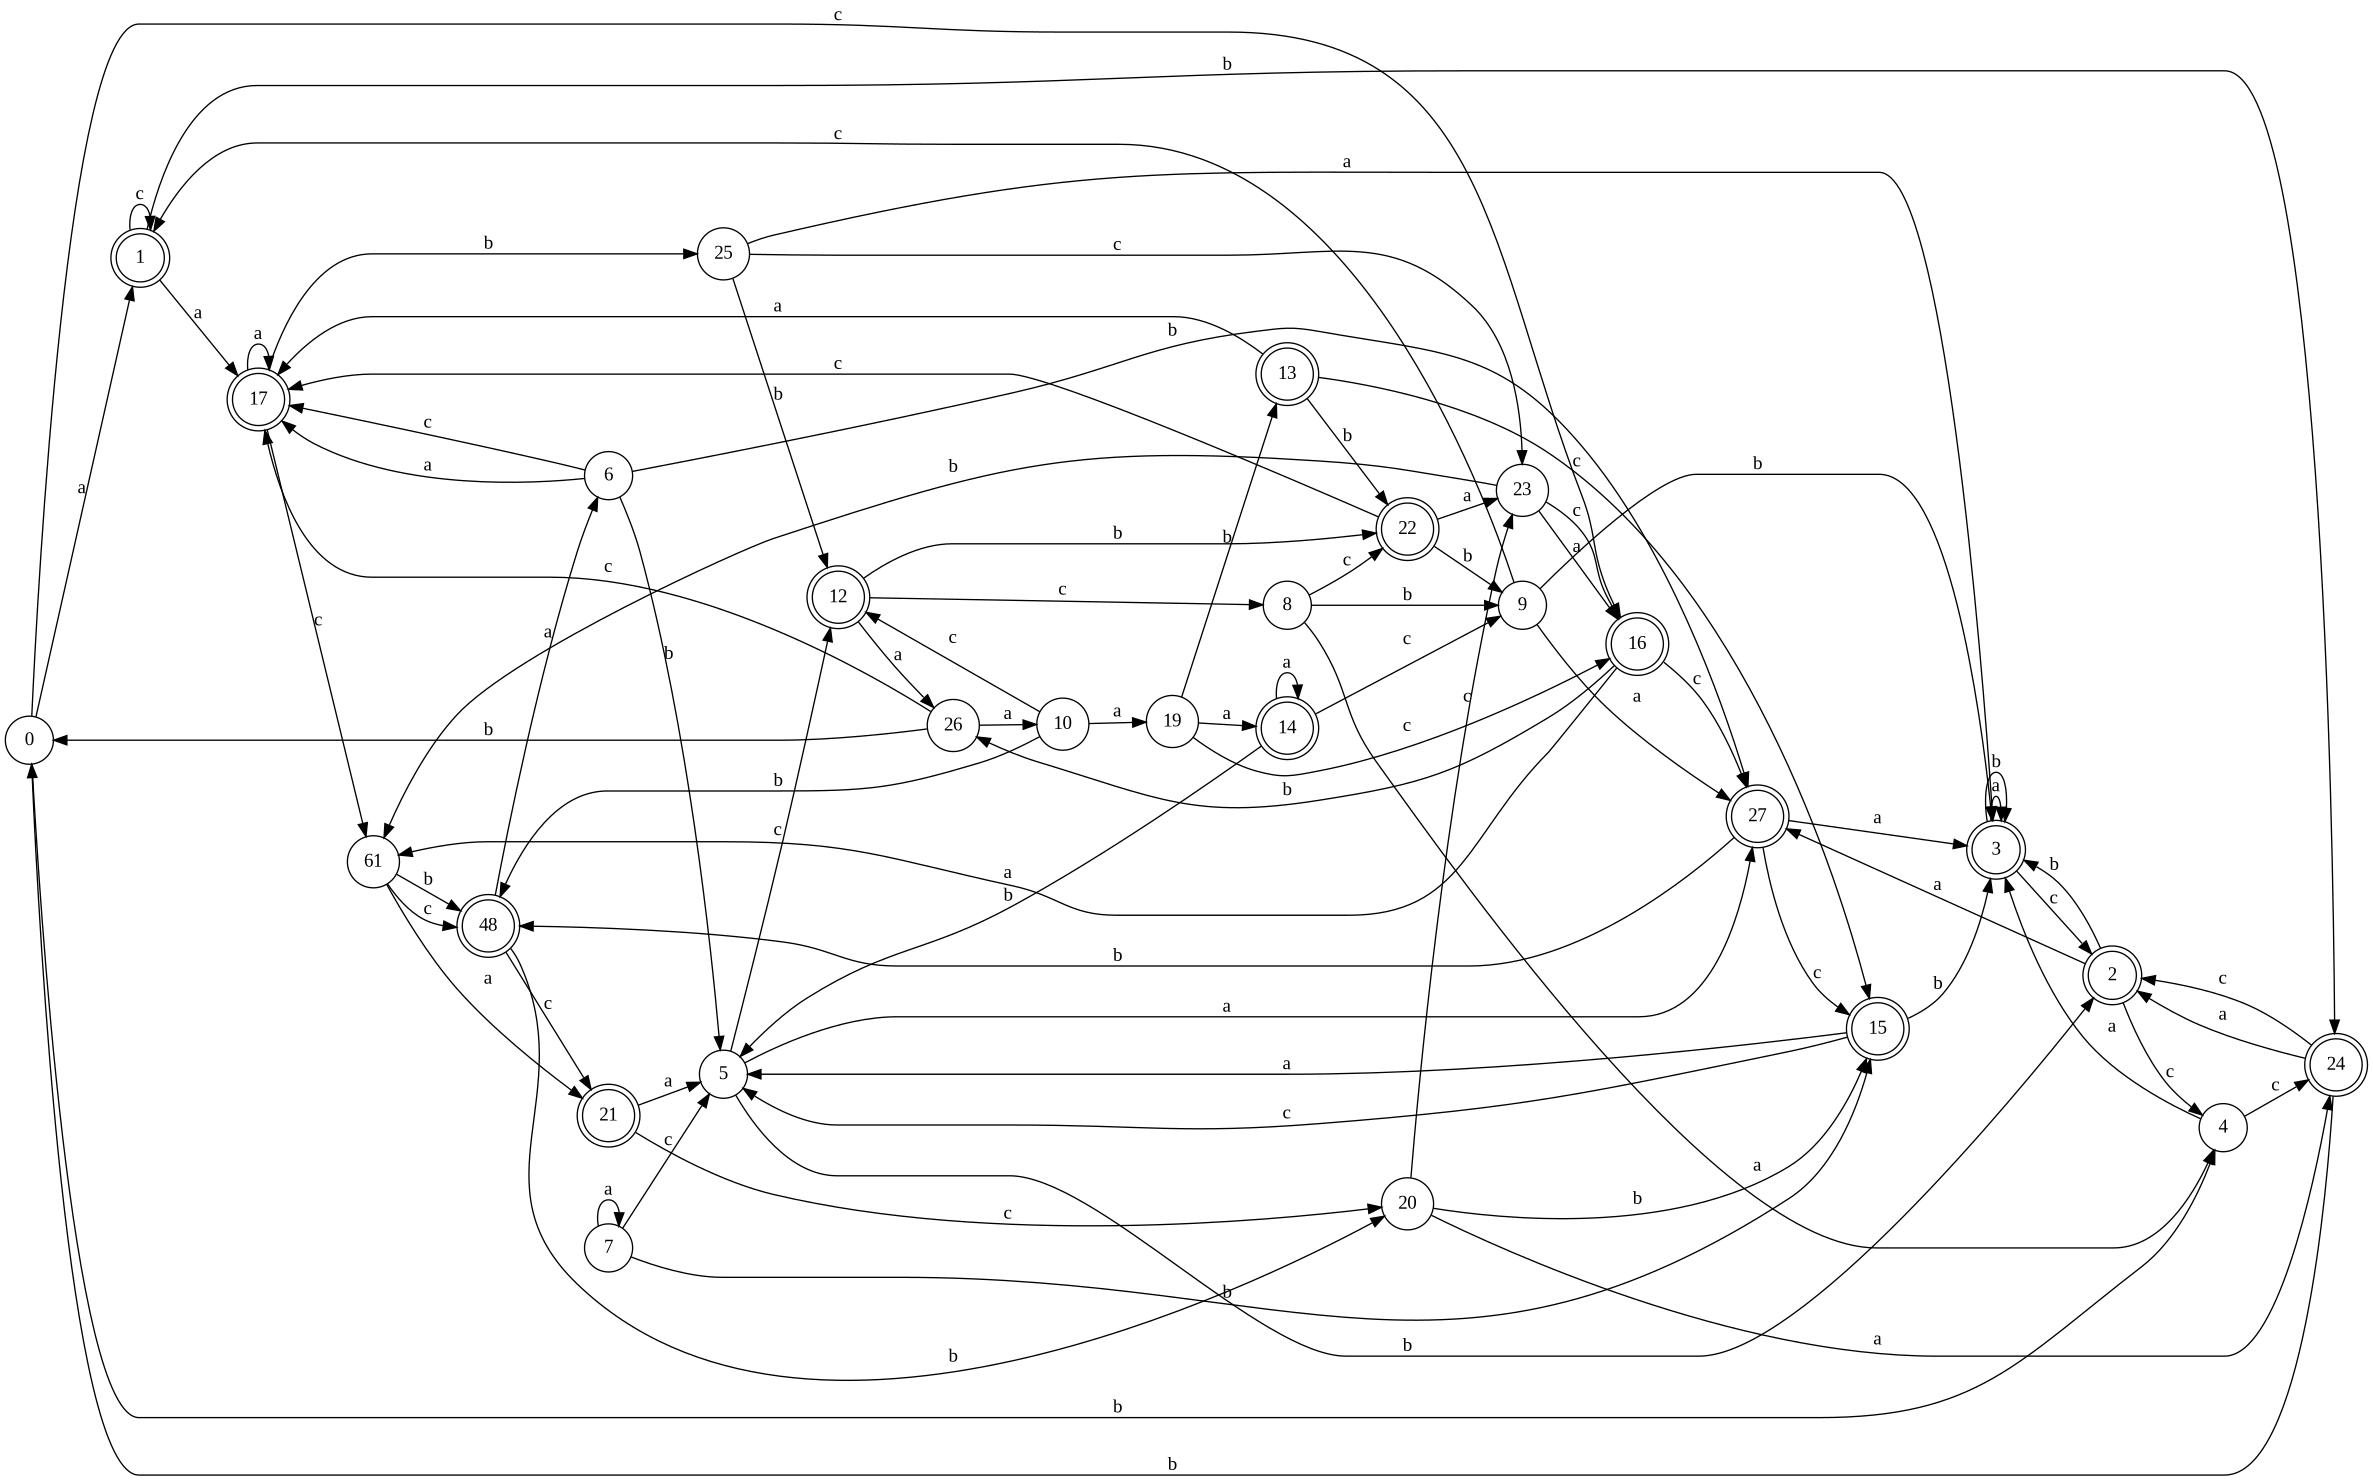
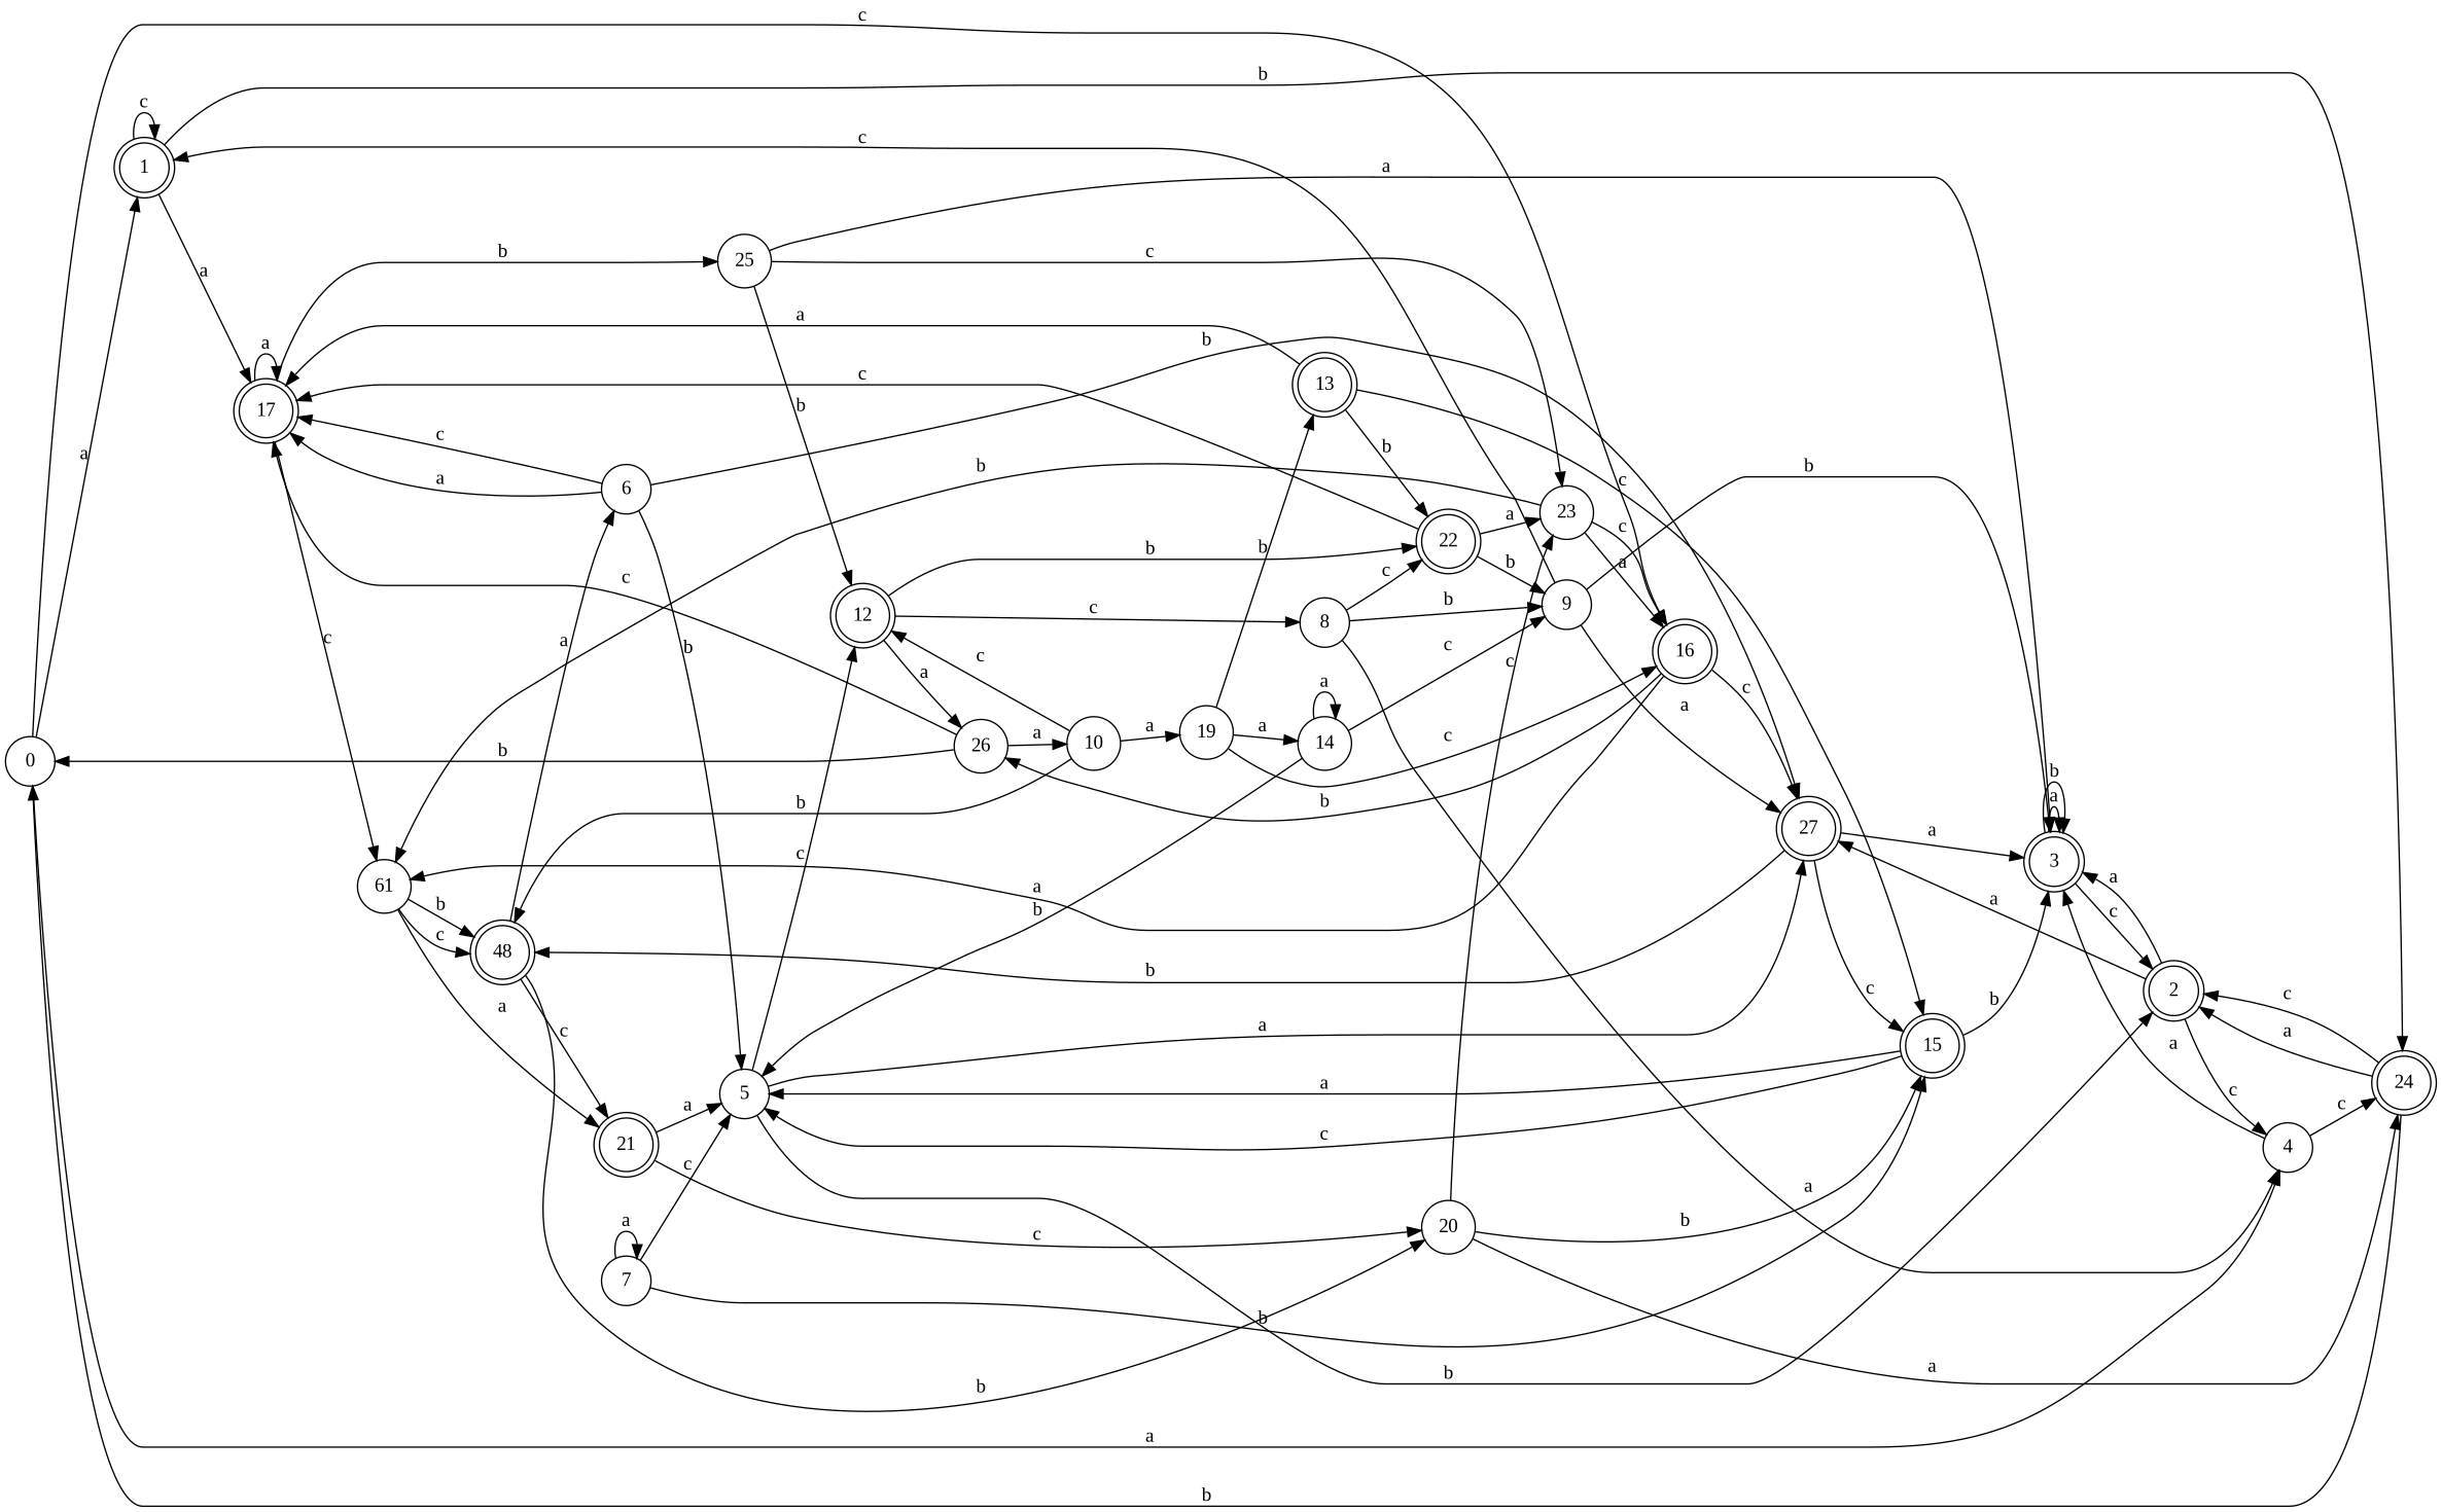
  digraph {
    fontname="Liberation Serif"
    rankdir=LR
    node [color=black fillcolor=white fontname="Liberation Serif" shape=circle style="rounded,filled"]
    edge [fontname="Liberation Serif"]
    n1 [label=0 style=filled]
    n2 [label=1 shape=doublecircle]
    n3 [label=4 style=filled]
    n4 [label=16 shape=doublecircle]
    n5 [label=17 shape=doublecircle]
    n6 [label=24 shape=doublecircle]
    n7 [label=3 shape=doublecircle]
    n8 [label=27 shape=doublecircle]
    n9 [label=61 style=filled]
    n10 [label=26 style=filled]
    n11 [label=25]
    n12 [label=2 shape=doublecircle]
    n13 [label=15 shape=doublecircle]
    n14 [label=48 shape=doublecircle]
    n15 [label=8 style=filled]
    n16 [label=9 style=filled]
    n17 [label=22 shape=doublecircle]
    n18 [label=5 style=filled]
    n19 [label=12 shape=doublecircle]
    n20 [label=6 style=filled]
    n21 [label=7 style=filled]
    n22 [label=23 style=filled]
    n23 [label=10 style=filled]
    n24 [label=19 style=filled]
    n25 [label=21 shape=doublecircle]
    n26 [label=20 style=filled]
    n27 [label=13 shape=doublecircle]
-   n28 [label=14 shape=doublecircle]
+   n28 [label=14]
    n1 -> n2 [label=a]
-   n1 -> n3 [label=b]
+   n1 -> n3 [label=a]
    n1 -> n4 [label=c]
    n2 -> n2 [label=c]
    n2 -> n5 [label=a]
    n2 -> n6 [label=b]
    n3 -> n6 [label=c]
    n3 -> n7 [label=a]
    n4 -> n8 [label=c]
    n4 -> n9 [label=a]
    n4 -> n10 [label=b]
    n5 -> n5 [label=a]
    n5 -> n9 [label=c]
    n5 -> n11 [label=b]
    n6 -> n1 [label=b]
    n6 -> n12 [label=a]
    n6 -> n12 [label=c]
    n7 -> n7 [label=a]
    n7 -> n7 [label=b]
    n7 -> n12 [label=c]
    n8 -> n7 [label=a]
    n8 -> n13 [label=c]
    n8 -> n14 [label=b]
    n9 -> n14 [label=b]
    n9 -> n14 [label=c]
    n9 -> n25 [label=a]
    n10 -> n1 [label=b]
    n10 -> n5 [label=c]
    n10 -> n23 [label=a]
    n11 -> n7 [label=a]
    n11 -> n19 [label=b]
    n11 -> n22 [label=c]
    n12 -> n3 [label=c]
-   n12 -> n7 [label=b]
+   n12 -> n7 [label=a]
    n12 -> n8 [label=a]
    n13 -> n7 [label=b]
    n13 -> n18 [label=a]
    n13 -> n18 [label=c]
    n14 -> n20 [label=a]
    n14 -> n25 [label=c]
    n14 -> n26 [label=b]
    n15 -> n3 [label=a]
    n15 -> n16 [label=b]
    n15 -> n17 [label=c]
    n16 -> n2 [label=c]
    n16 -> n7 [label=b]
    n16 -> n8 [label=a]
    n17 -> n5 [label=c]
    n17 -> n16 [label=b]
    n17 -> n22 [label=a]
    n18 -> n8 [label=a]
    n18 -> n12 [label=b]
    n18 -> n19 [label=c]
    n19 -> n10 [label=a]
    n19 -> n15 [label=c]
    n19 -> n17 [label=b]
    n20 -> n5 [label=a]
    n20 -> n5 [label=c]
    n20 -> n8 [label=b]
    n20 -> n18 [label=b]
    n21 -> n13 [label=b]
    n21 -> n18 [label=c]
    n21 -> n21 [label=a]
    n22 -> n4 [label=a]
    n22 -> n4 [label=c]
    n22 -> n9 [label=b]
    n23 -> n14 [label=b]
    n23 -> n19 [label=c]
    n23 -> n24 [label=a]
    n24 -> n4 [label=c]
    n24 -> n27 [label=b]
    n24 -> n28 [label=a]
    n25 -> n18 [label=a]
    n25 -> n26 [label=c]
    n26 -> n6 [label=a]
    n26 -> n13 [label=b]
    n26 -> n22 [label=c]
    n27 -> n5 [label=a]
    n27 -> n13 [label=c]
    n27 -> n17 [label=b]
    n28 -> n16 [label=c]
    n28 -> n18 [label=b]
    n28 -> n28 [label=a]
  }
